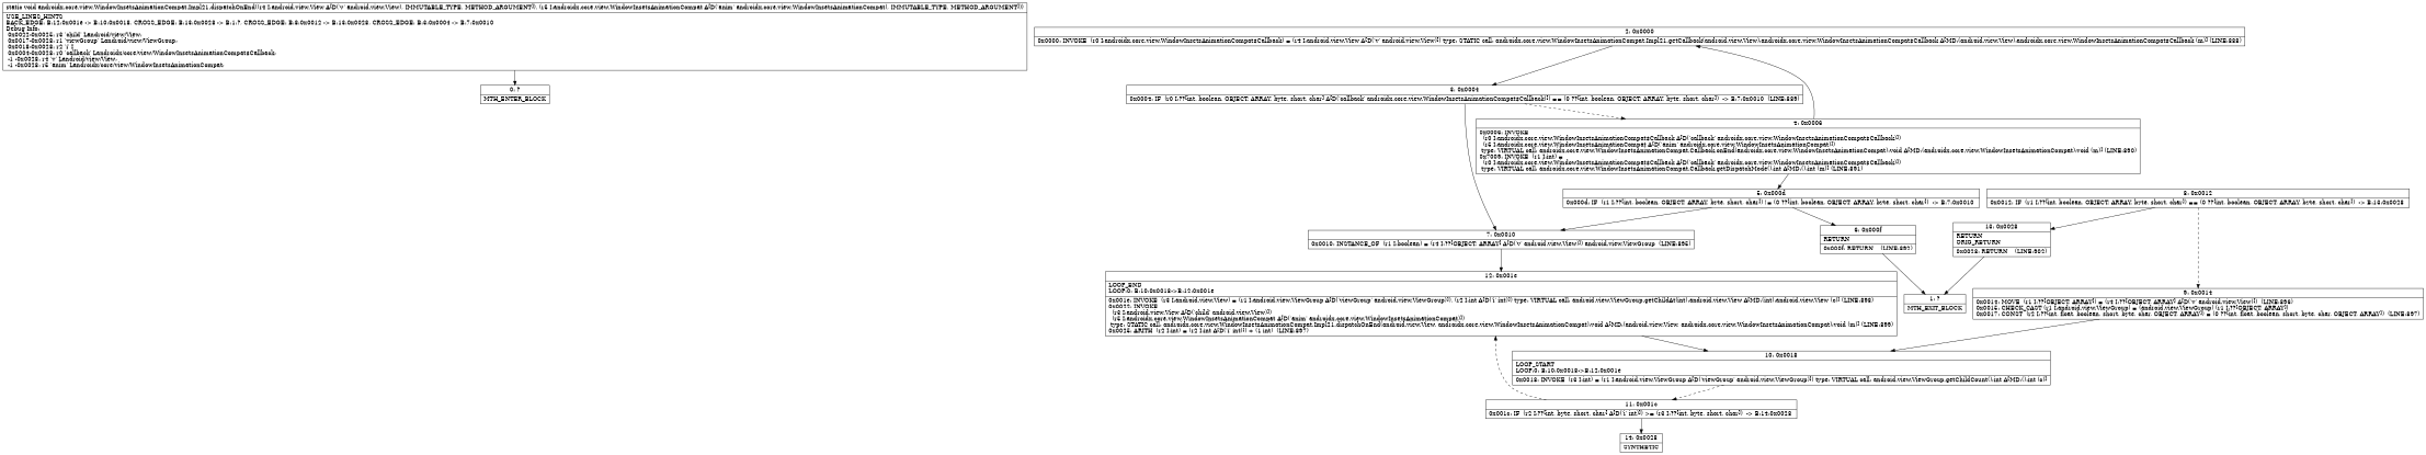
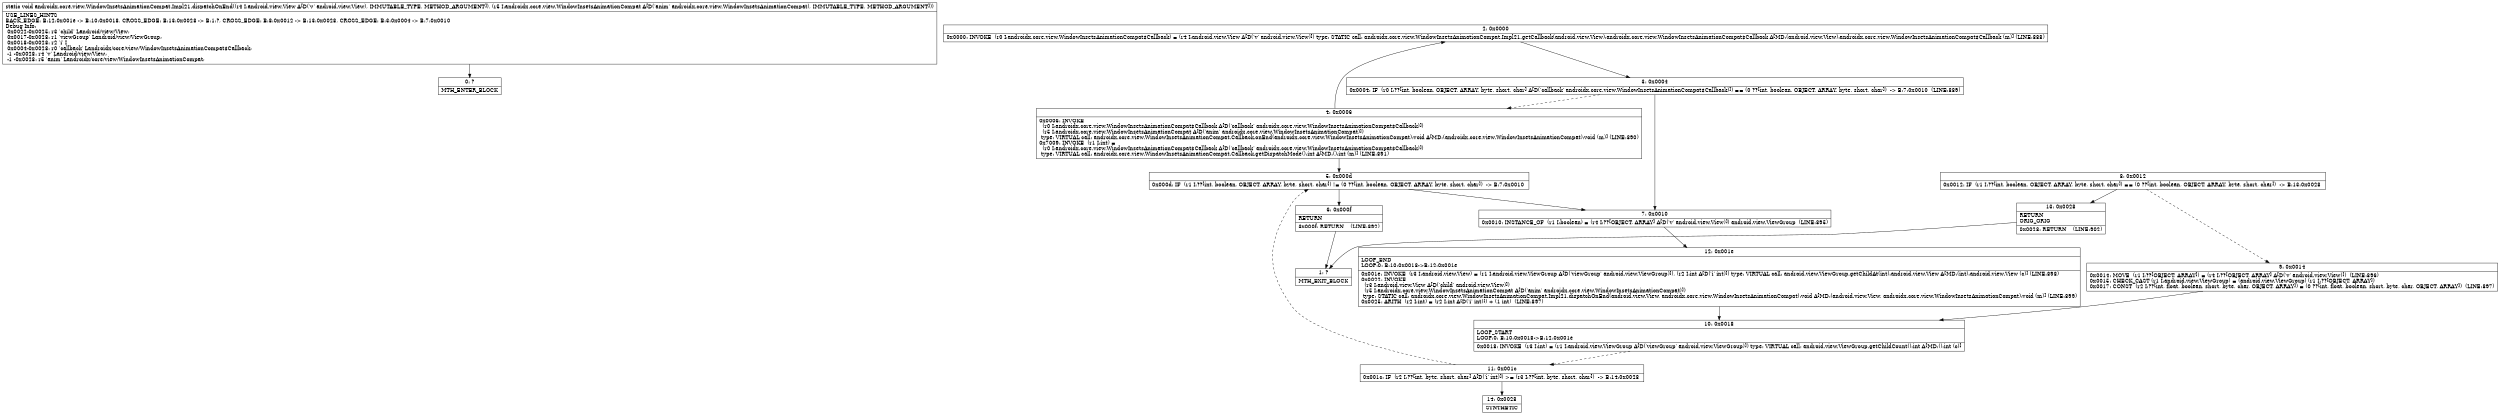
  digraph {
    node [shape=record]
    n1 [label="{0\:\ ?|MTH_ENTER_BLOCK\l}"]
    n2 [label="{2\:\ 0x0000|0x0000: INVOKE  (r0 I:androidx.core.view.WindowInsetsAnimationCompat$Callback) = (r4 I:android.view.View A[D('v' android.view.View)]) type: STATIC call: androidx.core.view.WindowInsetsAnimationCompat.Impl21.getCallback(android.view.View):androidx.core.view.WindowInsetsAnimationCompat$Callback A[MD:(android.view.View):androidx.core.view.WindowInsetsAnimationCompat$Callback (m)] (LINE:888)\l}"]
    n3 [label="{3\:\ 0x0004|0x0004: IF  (r0 I:??[int, boolean, OBJECT, ARRAY, byte, short, char] A[D('callback' androidx.core.view.WindowInsetsAnimationCompat$Callback)]) == (0 ??[int, boolean, OBJECT, ARRAY, byte, short, char])  \-\> B:7:0x0010  (LINE:889)\l}"]
    n4 [label="{4\:\ 0x0006|0x0006: INVOKE  \l  (r0 I:androidx.core.view.WindowInsetsAnimationCompat$Callback A[D('callback' androidx.core.view.WindowInsetsAnimationCompat$Callback)])\l  (r5 I:androidx.core.view.WindowInsetsAnimationCompat A[D('anim' androidx.core.view.WindowInsetsAnimationCompat)])\l type: VIRTUAL call: androidx.core.view.WindowInsetsAnimationCompat.Callback.onEnd(androidx.core.view.WindowInsetsAnimationCompat):void A[MD:(androidx.core.view.WindowInsetsAnimationCompat):void (m)] (LINE:890)\l0x7009: INVOKE  (r1 I:int) = \l  (r0 I:androidx.core.view.WindowInsetsAnimationCompat$Callback A[D('callback' androidx.core.view.WindowInsetsAnimationCompat$Callback)])\l type: VIRTUAL call: androidx.core.view.WindowInsetsAnimationCompat.Callback.getDispatchMode():int A[MD:():int (m)] (LINE:891)\l}"]
    n5 [label="{7\:\ 0x0010|0x0010: INSTANCE_OF  (r1 I:boolean) = (r4 I:??[OBJECT, ARRAY] A[D('v' android.view.View)]) android.view.ViewGroup  (LINE:895)\l}"]
    n6 [label="{5\:\ 0x000d|0x000d: IF  (r1 I:??[int, boolean, OBJECT, ARRAY, byte, short, char]) != (0 ??[int, boolean, OBJECT, ARRAY, byte, short, char])  \-\> B:7:0x0010 \l}"]
    n7 [label="{12\:\ 0x001e|LOOP_END\lLOOP:0: B:10:0x0018\-\>B:12:0x001e\l|0x001e: INVOKE  (r3 I:android.view.View) = (r1 I:android.view.ViewGroup A[D('viewGroup' android.view.ViewGroup)]), (r2 I:int A[D('i' int)]) type: VIRTUAL call: android.view.ViewGroup.getChildAt(int):android.view.View A[MD:(int):android.view.View (c)] (LINE:898)\l0x0022: INVOKE  \l  (r3 I:android.view.View A[D('child' android.view.View)])\l  (r5 I:androidx.core.view.WindowInsetsAnimationCompat A[D('anim' androidx.core.view.WindowInsetsAnimationCompat)])\l type: STATIC call: androidx.core.view.WindowInsetsAnimationCompat.Impl21.dispatchOnEnd(android.view.View, androidx.core.view.WindowInsetsAnimationCompat):void A[MD:(android.view.View, androidx.core.view.WindowInsetsAnimationCompat):void (m)] (LINE:899)\l0x0025: ARITH  (r2 I:int) = (r2 I:int A[D('i' int)]) + (1 int)  (LINE:897)\l}"]
-   n8 [label="{6\:\ 0x000f|RETURN\l|0x000f: RETURN    (LINE:892)\l}"]
+   n8 [label="{6\:\ 0x000f|RETURN\l|3x000f: RETURN    (LINE:892)\l}"]
    n9 [label="{1\:\ ?|MTH_EXIT_BLOCK\l}"]
    n10 [label="{8\:\ 0x0012|0x0012: IF  (r1 I:??[int, boolean, OBJECT, ARRAY, byte, short, char]) == (0 ??[int, boolean, OBJECT, ARRAY, byte, short, char])  \-\> B:13:0x0028 \l}"]
    n11 [label="{9\:\ 0x0014|0x0014: MOVE  (r1 I:??[OBJECT, ARRAY]) = (r4 I:??[OBJECT, ARRAY] A[D('v' android.view.View)])  (LINE:896)\l0x0015: CHECK_CAST (r1 I:android.view.ViewGroup) = (android.view.ViewGroup) (r1 I:??[OBJECT, ARRAY]) \l0x0017: CONST  (r2 I:??[int, float, boolean, short, byte, char, OBJECT, ARRAY]) = (0 ??[int, float, boolean, short, byte, char, OBJECT, ARRAY])  (LINE:897)\l}"]
-   n12 [label="{13\:\ 0x0028|RETURN\lORIG_RETURN\l|0x0028: RETURN    (LINE:902)\l}"]
+   n12 [label="{13\:\ 0x0028|RETURN\lORIG_ORIG\l|0x0028: RETURN    (LINE:902)\l}"]
    n13 [label="{10\:\ 0x0018|LOOP_START\lLOOP:0: B:10:0x0018\-\>B:12:0x001e\l|0x0018: INVOKE  (r3 I:int) = (r1 I:android.view.ViewGroup A[D('viewGroup' android.view.ViewGroup)]) type: VIRTUAL call: android.view.ViewGroup.getChildCount():int A[MD:():int (c)]\l}"]
    n14 [label="{11\:\ 0x001c|0x001c: IF  (r2 I:??[int, byte, short, char] A[D('i' int)]) \>= (r3 I:??[int, byte, short, char])  \-\> B:14:0x0028 \l}"]
    n15 [label="{14\:\ 0x0028|SYNTHETIC\l}"]
    n16 [label="{static void androidx.core.view.WindowInsetsAnimationCompat.Impl21.dispatchOnEnd((r4 I:android.view.View A[D('v' android.view.View), IMMUTABLE_TYPE, METHOD_ARGUMENT]), (r5 I:androidx.core.view.WindowInsetsAnimationCompat A[D('anim' androidx.core.view.WindowInsetsAnimationCompat), IMMUTABLE_TYPE, METHOD_ARGUMENT]))  | USE_LINES_HINTS\lBACK_EDGE: B:12:0x001e \-\> B:10:0x0018, CROSS_EDGE: B:13:0x0028 \-\> B:1:?, CROSS_EDGE: B:8:0x0012 \-\> B:13:0x0028, CROSS_EDGE: B:3:0x0004 \-\> B:7:0x0010\lDebug Info:\l  0x0022\-0x0025: r3 'child' Landroid\/view\/View;\l  0x0017\-0x0028: r1 'viewGroup' Landroid\/view\/ViewGroup;\l  0x0018\-0x0028: r2 'i' I\l  0x0004\-0x0028: r0 'callback' Landroidx\/core\/view\/WindowInsetsAnimationCompat$Callback;\l  \-1 \-0x0028: r4 'v' Landroid\/view\/View;\l  \-1 \-0x0028: r5 'anim' Landroidx\/core\/view\/WindowInsetsAnimationCompat;\l}"]
    n2 -> n3
    n3 -> n4 [style=dashed]
    n3 -> n5
    n4 -> n2
    n4 -> n6
    n5 -> n7
    n6 -> n5
    n6 -> n8 [style=solid]
    n7 -> n13
    n8 -> n9
    n10 -> n11 [style=dashed]
    n10 -> n12
    n11 -> n13
    n12 -> n9
    n13 -> n14 [style=dashed]
-   n14 -> n7 [style=dashed]
+   n14 -> n6 [style=dashed]
    n14 -> n15
    n16 -> n1
  }
